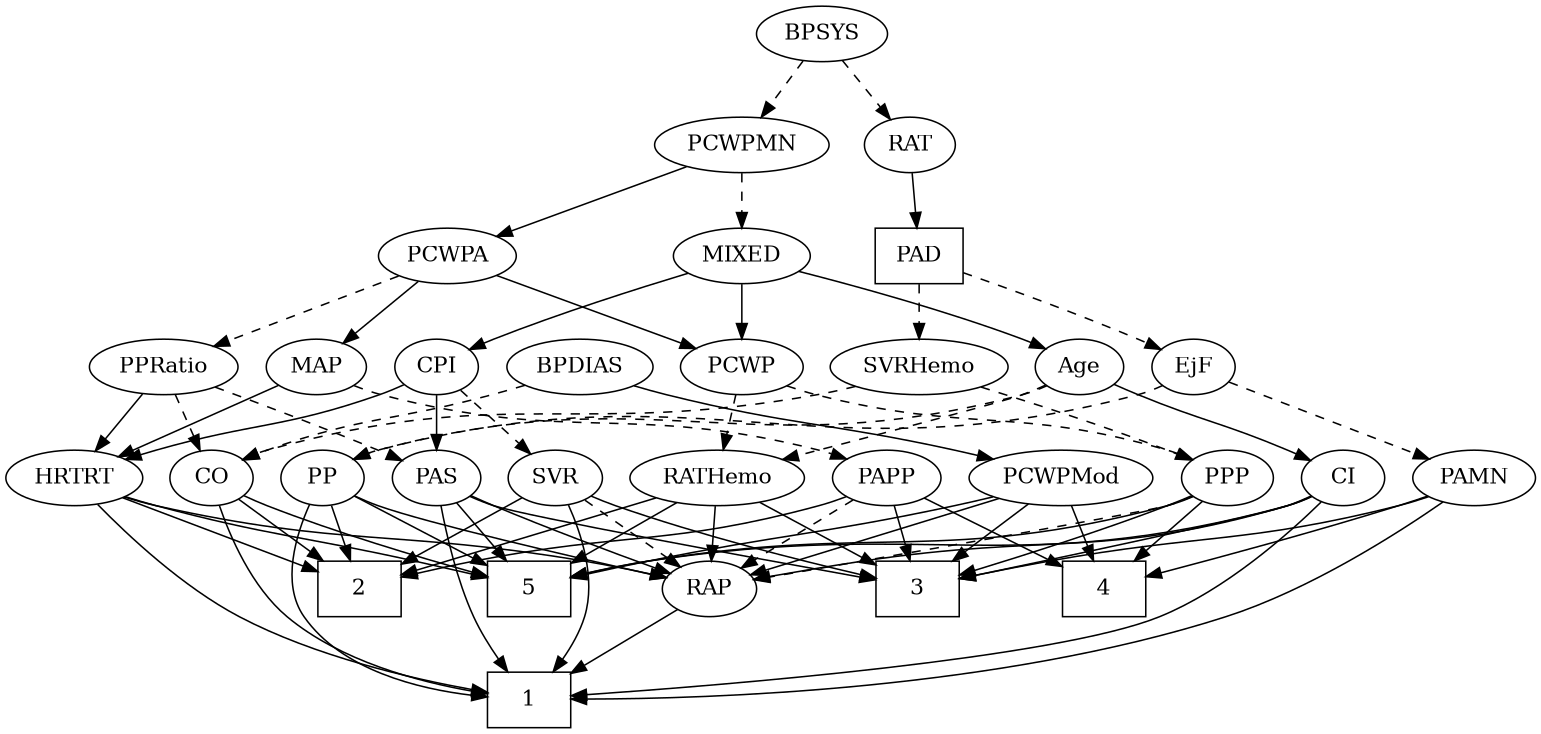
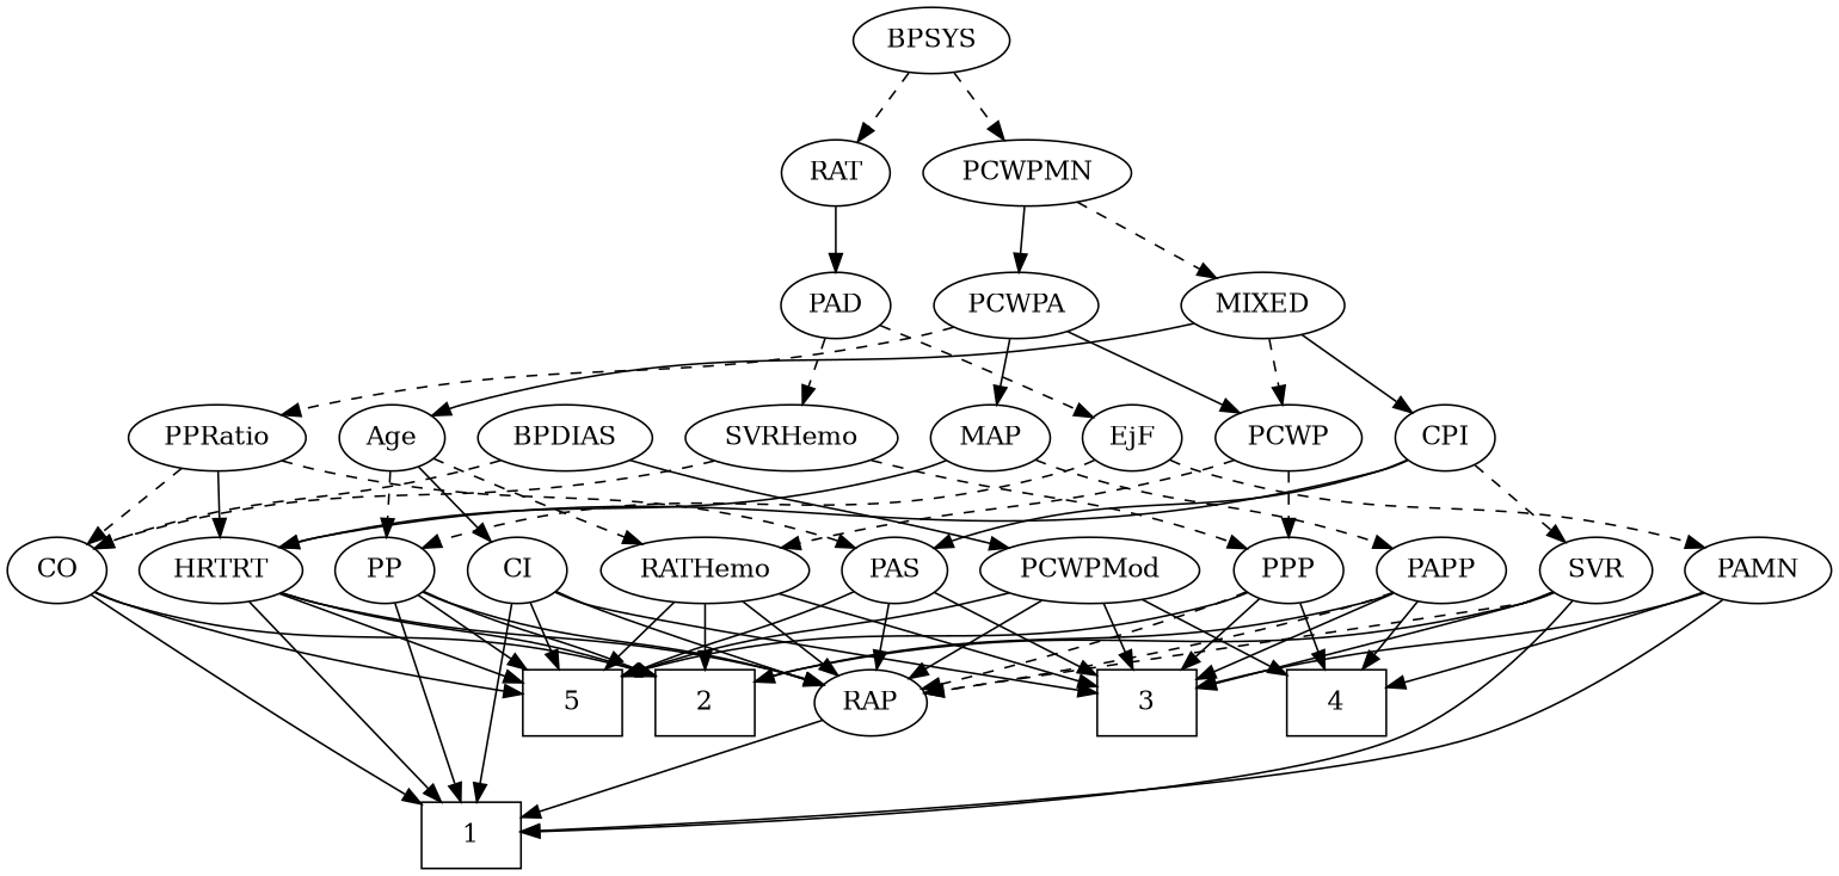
  strict digraph {
    edge [style=solid]
    1 [height=0.5 shape=box width=0.75]
    2 [height=0.5 shape=box width=0.75]
    3 [height=0.5 shape=box width=0.75]
    4 [height=0.5 shape=box width=0.75]
    5 [height=0.5 shape=box width=0.75]
    Age [height=0.5 width=0.75]
    RATHemo [height=0.5 width=1.3721]
    PP [height=0.5 width=0.75]
    CI [height=0.5 width=0.75]
    RAP [height=0.5 width=0.77632]
    EjF [height=0.5 width=0.75]
    PAMN [height=0.5 width=1.011]
    MIXED [height=0.5 width=1.1193]
    CPI [height=0.5 width=0.75]
    PCWP [height=0.5 width=0.97491]
    PAS [height=0.5 width=0.75]
    SVR [height=0.5 width=0.77632]
    HRTRT [height=0.5 width=1.1013]
    PPP [height=0.5 width=0.75]
    BPDIAS [height=0.5 width=1.1735]
    CO [height=0.5 width=0.75]
    PCWPMod [height=0.5 width=1.4443]
    MAP [height=0.5 width=0.84854]
    PAPP [height=0.5 width=0.88464]
    BPSYS [height=0.5 width=1.0471]
    RAT [height=0.5 width=0.75827]
    PCWPMN [height=0.5 width=1.3902]
-   PAD [height=0.5 width=0.79437 shape=box]
+   PAD [height=0.5 width=0.79437]
    PCWPA [height=0.5 width=1.1555]
    SVRHemo [height=0.5 width=1.3902]
    PPRatio [height=0.5 width=1.1013]
    Age -> RATHemo [style=dashed]
    Age -> PP [style=dashed]
    Age -> CI
    RATHemo -> 2
    RATHemo -> 3
    RATHemo -> 5
    RATHemo -> RAP
    PP -> 1
    PP -> 2
    PP -> 5
    PP -> RAP
    CI -> 1
    CI -> 3
    CI -> 5
    CI -> RAP
    RAP -> 1
    EjF -> PP [style=dashed]
    EjF -> PAMN [style=dashed]
    PAMN -> 1
    PAMN -> 3
    PAMN -> 4
    MIXED -> Age
    MIXED -> CPI
-   MIXED -> PCWP
+   MIXED -> PCWP [style=dashed]
    CPI -> PAS
    CPI -> SVR [style=dashed]
    CPI -> HRTRT
    PCWP -> RATHemo [style=dashed]
    PCWP -> PPP [style=dashed]
-   PAS -> 1
    PAS -> 3
    PAS -> 5
    PAS -> RAP
    SVR -> 1
    SVR -> 2
    SVR -> 3
    SVR -> RAP [style=dashed]
    HRTRT -> 1
    HRTRT -> 2
    HRTRT -> 5
    HRTRT -> RAP
    PPP -> 3
    PPP -> 4
    PPP -> 5
    PPP -> RAP [style=dashed]
    BPDIAS -> CO [style=dashed]
    BPDIAS -> PCWPMod
    CO -> 1
    CO -> 2
    CO -> 5
    PCWPMod -> 3
    PCWPMod -> 4
    PCWPMod -> 5
    PCWPMod -> RAP
    MAP -> HRTRT
    MAP -> PAPP [style=dashed]
    PAPP -> 2
    PAPP -> 3
    PAPP -> 4
    PAPP -> RAP [style=dashed]
    BPSYS -> RAT [style=dashed]
    BPSYS -> PCWPMN [style=dashed]
    RAT -> PAD
    PCWPMN -> MIXED [style=dashed]
    PCWPMN -> PCWPA
    PAD -> EjF [style=dashed]
    PAD -> SVRHemo [style=dashed]
    PCWPA -> PCWP
    PCWPA -> MAP
    PCWPA -> PPRatio [style=dashed]
    SVRHemo -> PPP [style=dashed]
    SVRHemo -> CO [style=dashed]
    PPRatio -> PAS [style=dashed]
    PPRatio -> HRTRT
    PPRatio -> CO [style=dashed]
  }
